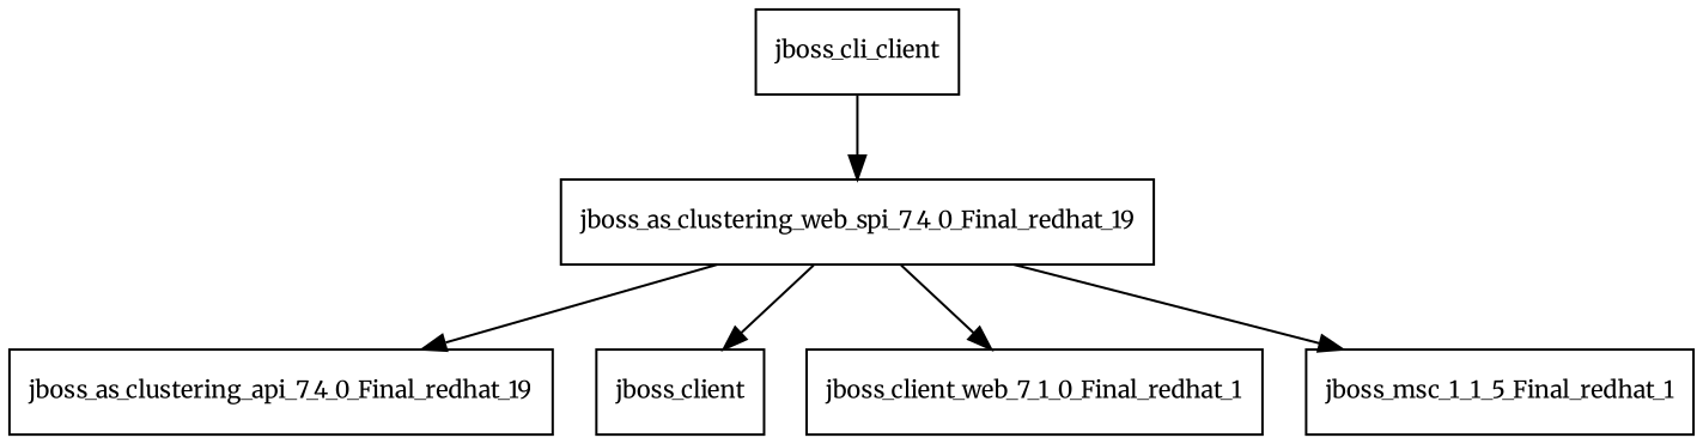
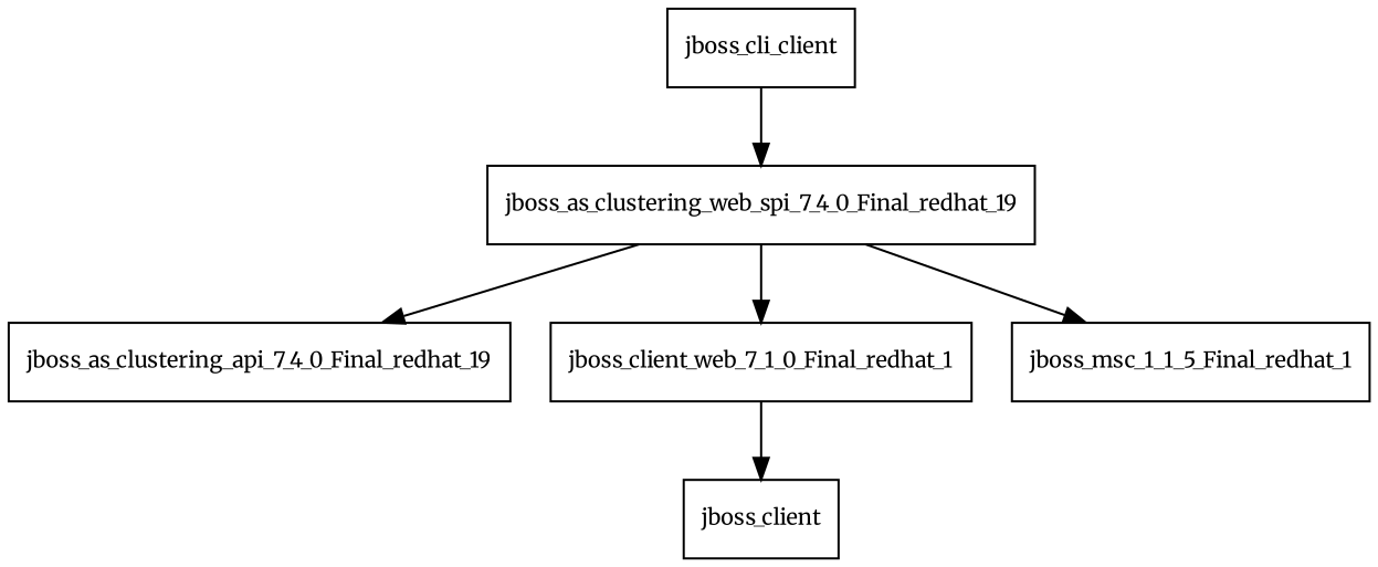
  digraph {
    fontname=Merriweather
    node [fontname=Merriweather fontsize=10.0 shape=box]
    edge [fontname=Merriweather]
    jboss_as_clustering_web_spi_7_4_0_Final_redhat_19
    jboss_as_clustering_api_7_4_0_Final_redhat_19
    jboss_client
    n4 [label=jboss_client_web_7_1_0_Final_redhat_1]
    jboss_msc_1_1_5_Final_redhat_1
    jboss_cli_client
    jboss_as_clustering_web_spi_7_4_0_Final_redhat_19 -> jboss_as_clustering_api_7_4_0_Final_redhat_19
-   jboss_as_clustering_web_spi_7_4_0_Final_redhat_19 -> jboss_client
+   n4 -> jboss_client
    jboss_as_clustering_web_spi_7_4_0_Final_redhat_19 -> n4
    jboss_as_clustering_web_spi_7_4_0_Final_redhat_19 -> jboss_msc_1_1_5_Final_redhat_1
    jboss_cli_client -> jboss_as_clustering_web_spi_7_4_0_Final_redhat_19
  }
